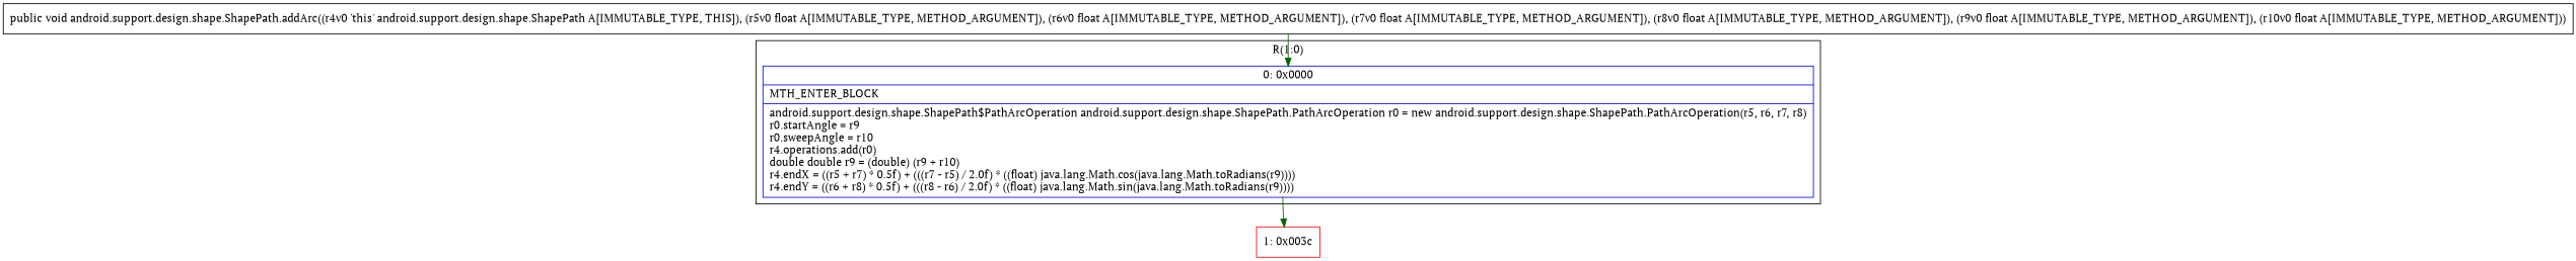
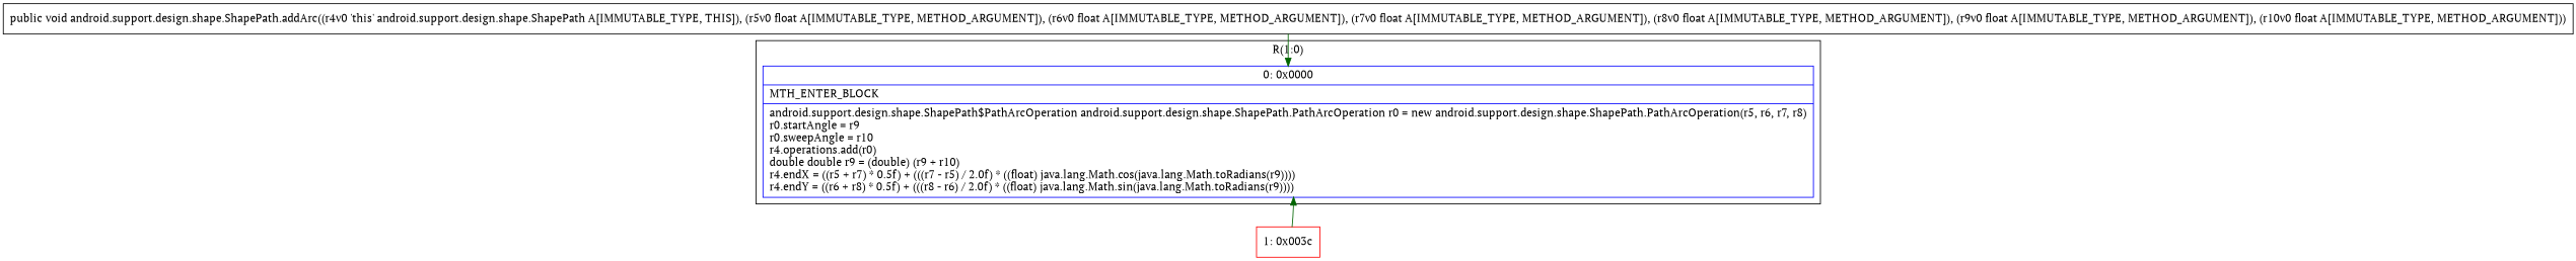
  digraph {
    fontname="PT Serif"
    node [shape=record fontname="PT Serif"]
    edge [color=darkgreen fontname="PT Serif"]
    n1 [color=blue label="{0\:\ 0x0000|MTH_ENTER_BLOCK\l|android.support.design.shape.ShapePath$PathArcOperation android.support.design.shape.ShapePath.PathArcOperation r0 = new android.support.design.shape.ShapePath.PathArcOperation(r5, r6, r7, r8)\lr0.startAngle = r9\lr0.sweepAngle = r10\lr4.operations.add(r0)\ldouble double r9 = (double) (r9 + r10)\lr4.endX = ((r5 + r7) * 0.5f) + (((r7 \- r5) \/ 2.0f) * ((float) java.lang.Math.cos(java.lang.Math.toRadians(r9))))\lr4.endY = ((r6 + r8) * 0.5f) + (((r8 \- r6) \/ 2.0f) * ((float) java.lang.Math.sin(java.lang.Math.toRadians(r9))))\l}"]
    n2 [color=red label="{1\:\ 0x003c}"]
    n3 [label="{public void android.support.design.shape.ShapePath.addArc((r4v0 'this' android.support.design.shape.ShapePath A[IMMUTABLE_TYPE, THIS]), (r5v0 float A[IMMUTABLE_TYPE, METHOD_ARGUMENT]), (r6v0 float A[IMMUTABLE_TYPE, METHOD_ARGUMENT]), (r7v0 float A[IMMUTABLE_TYPE, METHOD_ARGUMENT]), (r8v0 float A[IMMUTABLE_TYPE, METHOD_ARGUMENT]), (r9v0 float A[IMMUTABLE_TYPE, METHOD_ARGUMENT]), (r10v0 float A[IMMUTABLE_TYPE, METHOD_ARGUMENT])) }"]
    subgraph cluster_1 {
      label="R(1:0)"
      n1
    }
-   n1 -> n2
+   n2 -> n1
    n3 -> n1
  }
